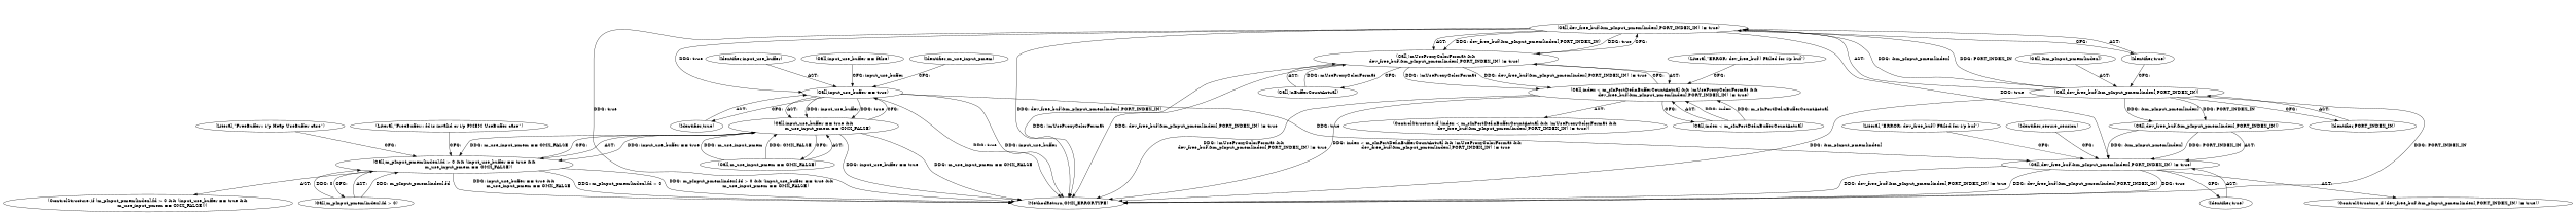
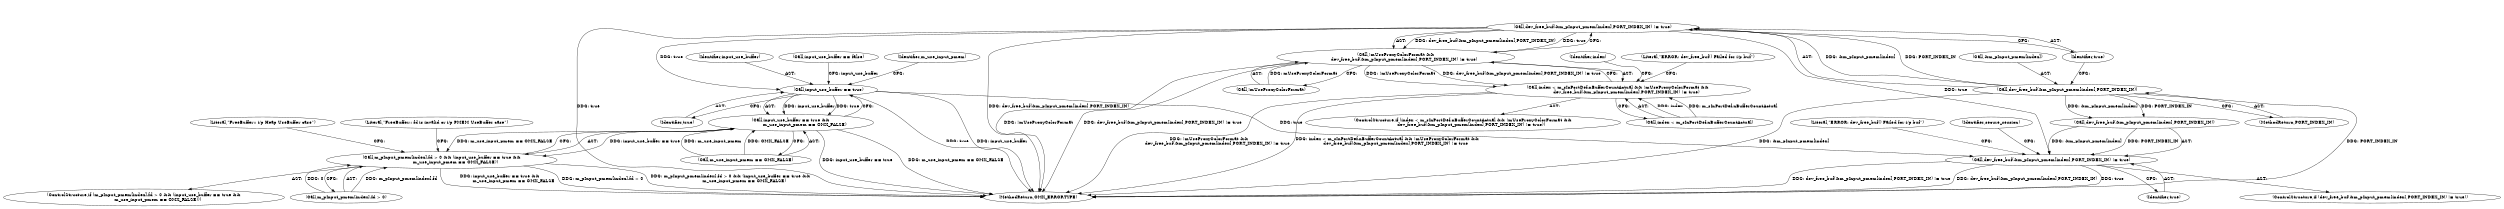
  digraph {
    n1 [label="(Call,dev_free_buf(&m_pInput_pmem[index],PORT_INDEX_IN) != true)"]
    n2 [label="(Call,!mUseProxyColorFormat &&\n            dev_free_buf(&m_pInput_pmem[index],PORT_INDEX_IN) != true)"]
    n3 [label="(Call,input_use_buffer == true)"]
    n4 [label="(Call,dev_free_buf(&m_pInput_pmem[index],PORT_INDEX_IN) != true)"]
    n5 [label="(MethodReturn,OMX_ERRORTYPE)"]
    n6 [label="(Identifier,true)"]
    n7 [label="(Call,index < m_sInPortDef.nBufferCountActual && !mUseProxyColorFormat &&\n            dev_free_buf(&m_pInput_pmem[index],PORT_INDEX_IN) != true)"]
-   n8 [label="(Call,!nBufferCountActual)"]
+   n8 [label="(Call,!mUseProxyColorFormat)"]
    n9 [label="(Call,input_use_buffer == true &&\n                    m_use_input_pmem == OMX_FALSE)"]
    n10 [label="(Identifier,true)"]
    n11 [label="(Identifier,true)"]
    n12 [label="(ControlStructure,if (dev_free_buf(&m_pInput_pmem[index],PORT_INDEX_IN) != true))"]
    n13 [label="(Call,dev_free_buf(&m_pInput_pmem[index],PORT_INDEX_IN))"]
    n14 [label="(Call,dev_free_buf(&m_pInput_pmem[index],PORT_INDEX_IN))"]
-   n15 [label="(Identifier,PORT_INDEX_IN)"]
+   n15 [label="(MethodReturn,PORT_INDEX_IN)"]
    n16 [label="(ControlStructure,if (index < m_sInPortDef.nBufferCountActual && !mUseProxyColorFormat &&\n            dev_free_buf(&m_pInput_pmem[index],PORT_INDEX_IN) != true))"]
    n17 [label="(Call,index < m_sInPortDef.nBufferCountActual)"]
    n18 [label="(Call,m_pInput_pmem[index].fd > 0 && (input_use_buffer == true &&\n                    m_use_input_pmem == OMX_FALSE))"]
    n19 [label="(Call,m_use_input_pmem == OMX_FALSE)"]
    n20 [label="(Call,m_pInput_pmem[index].fd > 0)"]
    n21 [label="(ControlStructure,if (m_pInput_pmem[index].fd > 0 && (input_use_buffer == true &&\n                    m_use_input_pmem == OMX_FALSE)))"]
    n22 [label="(Literal,\"FreeBuffer:: i/p Heap UseBuffer case\")"]
    n23 [label="(Literal,\"ERROR: dev_free_buf() Failed for i/p buf\")"]
    n24 [label="(Identifier,secure_session)"]
    n25 [label="(Identifier,input_use_buffer)"]
    n26 [label="(Call,&m_pInput_pmem[index])"]
    n27 [label="(Literal,\"ERROR: dev_free_buf() Failed for i/p buf\")"]
+   n28 [label="(Identifier,index)"]
    n29 [label="(Literal,\"FreeBuffer:: fd is invalid or i/p PMEM UseBuffer case\")"]
    n30 [label="(Call,input_use_buffer == false)"]
    n31 [label="(Identifier,m_use_input_pmem)"]
    n1 -> n2 [label="AST: "]
    n1 -> n2 [label="DDG: dev_free_buf(&m_pInput_pmem[index],PORT_INDEX_IN)"]
    n1 -> n2 [label="DDG: true"]
    n1 -> n3 [label="DDG: true"]
    n1 -> n4 [label="DDG: true"]
    n1 -> n5 [label="DDG: dev_free_buf(&m_pInput_pmem[index],PORT_INDEX_IN)"]
    n1 -> n5 [label="DDG: true"]
    n1 -> n6 [label="CFG: "]
    n2 -> n1 [label="CFG: "]
    n2 -> n5 [label="DDG: dev_free_buf(&m_pInput_pmem[index],PORT_INDEX_IN) != true"]
    n2 -> n5 [label="DDG: !mUseProxyColorFormat"]
    n2 -> n7 [label="AST: "]
    n2 -> n7 [label="DDG: !mUseProxyColorFormat"]
    n2 -> n7 [label="DDG: dev_free_buf(&m_pInput_pmem[index],PORT_INDEX_IN) != true"]
    n2 -> n8 [label="CFG: "]
    n3 -> n4 [label="DDG: true"]
    n3 -> n5 [label="DDG: input_use_buffer"]
    n3 -> n5 [label="DDG: true"]
    n3 -> n9 [label="AST: "]
    n3 -> n9 [label="DDG: input_use_buffer"]
    n3 -> n9 [label="DDG: true"]
    n3 -> n10 [label="CFG: "]
    n4 -> n5 [label="DDG: true"]
    n4 -> n5 [label="DDG: dev_free_buf(&m_pInput_pmem[index],PORT_INDEX_IN) != true"]
    n4 -> n5 [label="DDG: dev_free_buf(&m_pInput_pmem[index],PORT_INDEX_IN)"]
    n4 -> n11 [label="CFG: "]
    n4 -> n12 [label="AST: "]
    n6 -> n1 [label="AST: "]
    n6 -> n13 [label="CFG: "]
    n7 -> n2 [label="CFG: "]
    n7 -> n5 [label="DDG: !mUseProxyColorFormat &&\n            dev_free_buf(&m_pInput_pmem[index],PORT_INDEX_IN) != true"]
    n7 -> n5 [label="DDG: index < m_sInPortDef.nBufferCountActual && !mUseProxyColorFormat &&\n            dev_free_buf(&m_pInput_pmem[index],PORT_INDEX_IN) != true"]
    n7 -> n16 [label="AST: "]
    n7 -> n17 [label="CFG: "]
    n8 -> n2 [label="AST: "]
    n8 -> n2 [label="DDG: mUseProxyColorFormat"]
    n9 -> n3 [label="CFG: "]
    n9 -> n5 [label="DDG: m_use_input_pmem == OMX_FALSE"]
    n9 -> n5 [label="DDG: input_use_buffer == true"]
    n9 -> n18 [label="AST: "]
    n9 -> n18 [label="DDG: input_use_buffer == true"]
    n9 -> n18 [label="DDG: m_use_input_pmem == OMX_FALSE"]
    n9 -> n19 [label="CFG: "]
    n10 -> n3 [label="AST: "]
    n11 -> n4 [label="AST: "]
    n13 -> n1 [label="AST: "]
    n13 -> n1 [label="DDG: &m_pInput_pmem[index]"]
    n13 -> n1 [label="DDG: PORT_INDEX_IN"]
    n13 -> n5 [label="DDG: &m_pInput_pmem[index]"]
    n13 -> n5 [label="DDG: PORT_INDEX_IN"]
    n13 -> n14 [label="DDG: &m_pInput_pmem[index]"]
    n13 -> n14 [label="DDG: PORT_INDEX_IN"]
    n13 -> n15 [label="CFG: "]
    n14 -> n4 [label="AST: "]
    n14 -> n4 [label="DDG: &m_pInput_pmem[index]"]
    n14 -> n4 [label="DDG: PORT_INDEX_IN"]
    n15 -> n13 [label="AST: "]
    n17 -> n7 [label="AST: "]
    n17 -> n7 [label="DDG: index"]
    n17 -> n7 [label="DDG: m_sInPortDef.nBufferCountActual"]
    n18 -> n5 [label="DDG: input_use_buffer == true &&\n                    m_use_input_pmem == OMX_FALSE"]
    n18 -> n5 [label="DDG: m_pInput_pmem[index].fd > 0"]
    n18 -> n5 [label="DDG: m_pInput_pmem[index].fd > 0 && (input_use_buffer == true &&\n                    m_use_input_pmem == OMX_FALSE)"]
    n18 -> n9 [label="CFG: "]
    n18 -> n20 [label="CFG: "]
    n18 -> n21 [label="AST: "]
    n19 -> n9 [label="AST: "]
    n19 -> n9 [label="DDG: m_use_input_pmem"]
    n19 -> n9 [label="DDG: OMX_FALSE"]
    n20 -> n18 [label="AST: "]
    n20 -> n18 [label="DDG: m_pInput_pmem[index].fd"]
    n20 -> n18 [label="DDG: 0"]
    n22 -> n18 [label="CFG: "]
    n23 -> n7 [label="CFG: "]
    n24 -> n4 [label="CFG: "]
    n25 -> n3 [label="AST: "]
    n26 -> n13 [label="AST: "]
    n27 -> n4 [label="CFG: "]
+   n28 -> n7 [label="CFG: "]
    n29 -> n18 [label="CFG: "]
    n30 -> n3 [label="CFG: input_use_buffer"]
    n31 -> n3 [label="CFG: "]
  }
